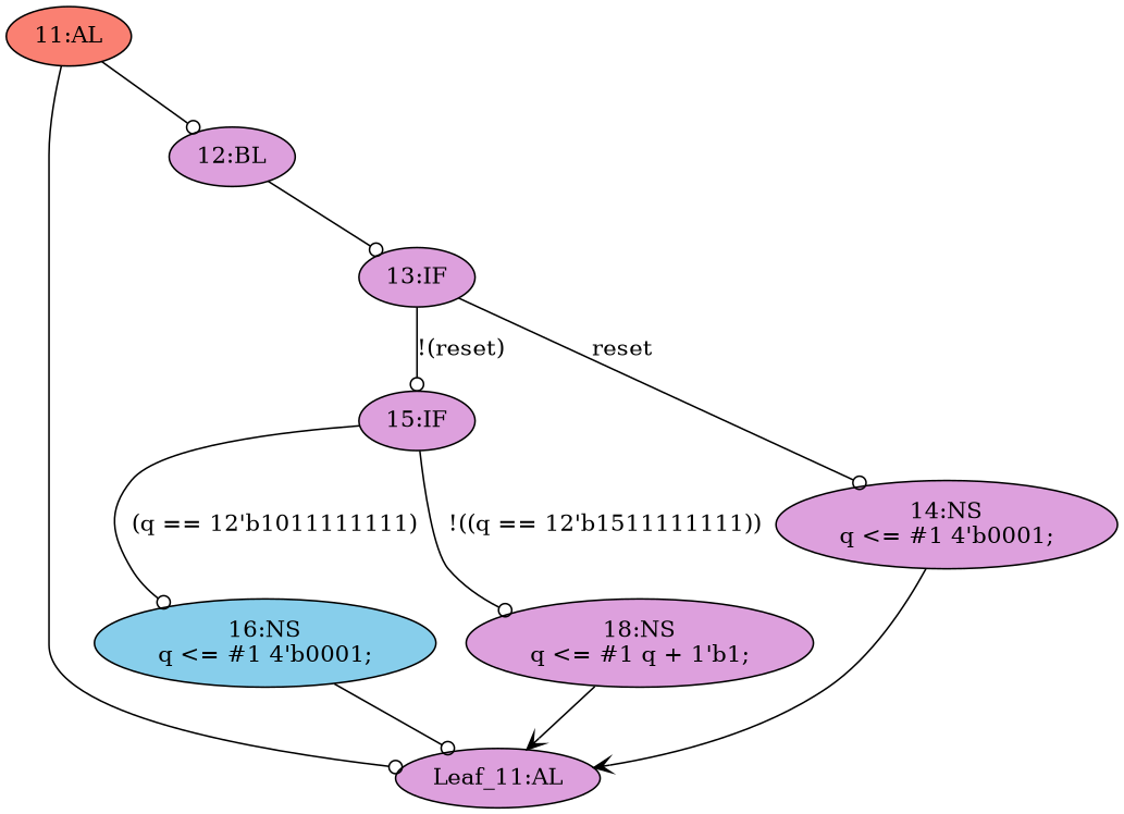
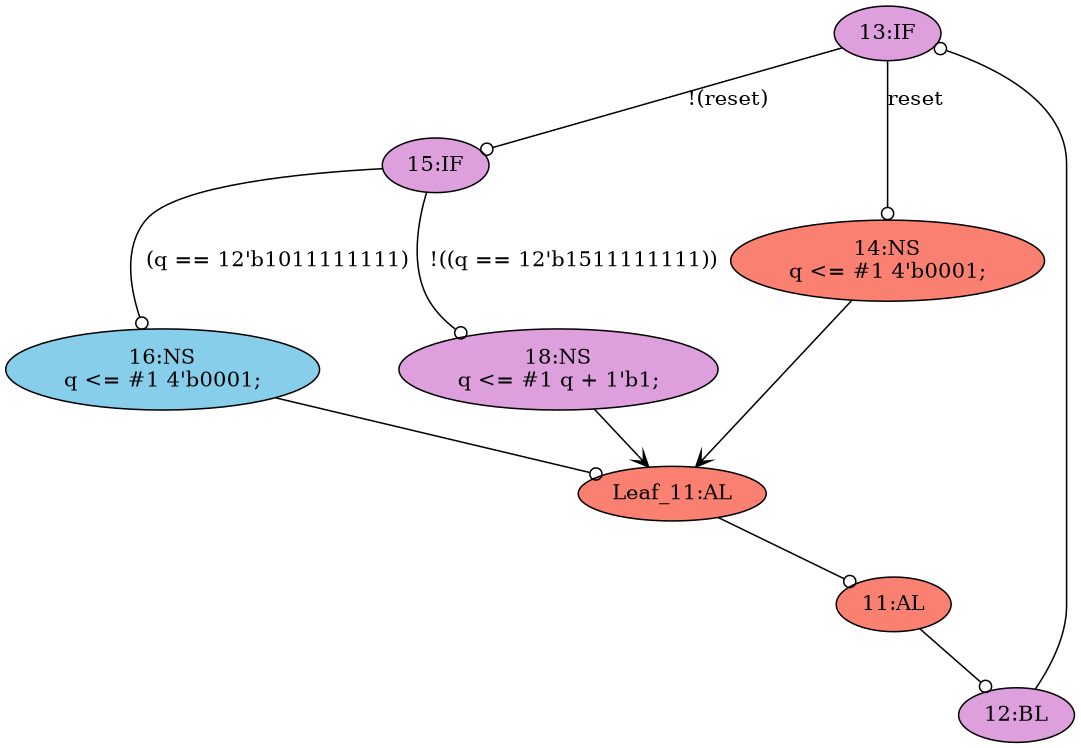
  strict digraph {
    node [fillcolor=plum statements="[]" style=filled typ=NonblockingSubstitution]
    edge [arrowhead=odot cond="[]" lineno=None]
    n1 [ast="<pyverilog.vparser.ast.IfStatement object at 0x7f7c0cfd6750>" label="13:IF" typ=IfStatement]
    n2 [ast="<pyverilog.vparser.ast.IfStatement object at 0x7f7c0cfcecd0>" label="15:IF" typ=IfStatement]
-   n3 [ast="<pyverilog.vparser.ast.NonblockingSubstitution object at 0x7f7c0cfd6810>" label="14:NS\nq <= #1 4'b0001;" statements="[<pyverilog.vparser.ast.NonblockingSubstitution object at 0x7f7c0cfd6810>]"]
+   n3 [ast="<pyverilog.vparser.ast.NonblockingSubstitution object at 0x7f7c0cfd6810>" fillcolor=salmon label="14:NS\nq <= #1 4'b0001;" statements="[<pyverilog.vparser.ast.NonblockingSubstitution object at 0x7f7c0cfd6810>]"]
    n4 [ast="<pyverilog.vparser.ast.NonblockingSubstitution object at 0x7f7c0cfce550>" fillcolor=skyblue label="16:NS\nq <= #1 4'b0001;" statements="[<pyverilog.vparser.ast.NonblockingSubstitution object at 0x7f7c0cfce550>]"]
    n5 [ast="<pyverilog.vparser.ast.NonblockingSubstitution object at 0x7f7c0d27d6d0>" label="18:NS\nq <= #1 q + 1'b1;" statements="[<pyverilog.vparser.ast.NonblockingSubstitution object at 0x7f7c0d27d6d0>]"]
-   n6 [def_var="['q']" label="Leaf_11:AL" statements="" typ=""]
+   n6 [def_var="['q']" fillcolor=salmon label="Leaf_11:AL" statements="" typ=""]
    n7 [ast="<pyverilog.vparser.ast.Always object at 0x7f7c0d2f5e10>" clk_sens=True fillcolor=salmon label="11:AL" sens="['clk', 'reset']" typ=Always use_var="['reset', 'q']"]
    n8 [ast="<pyverilog.vparser.ast.Block object at 0x7f7c0d2f50d0>" label="12:BL" typ=Block]
    n1 -> n2 [cond="['reset']" label="!(reset)" lineno=13]
    n1 -> n3 [cond="['reset']" label=reset lineno=13]
    n2 -> n4 [cond="['q']" label="(q == 12'b1011111111)" lineno=15]
    n2 -> n5 [cond="['q']" label="!((q == 12'b1511111111))" lineno=15]
    n3 -> n6 [arrowhead=vee]
    n4 -> n6
    n5 -> n6 [arrowhead=vee]
-   n7 -> n6 [cond="" lineno=""]
+   n6 -> n7 [cond="" lineno=""]
    n7 -> n8
    n8 -> n1
  }
